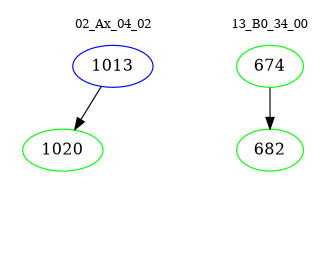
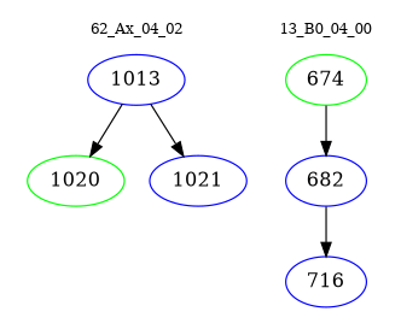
  digraph {
    node [color=blue]
    edge [color=black]
    n1 [color=green label=1020]
    n2 [label=1013]
+   n3 [label=1021]
    n4 [color=green label=674]
-   n5 [color=green label=682]
+   n5 [label=682]
+   n6 [label=716]
    subgraph cluster_1 {
      color=white
      fontsize=10
-     label="02_Ax_04_02"
+     label="62_Ax_04_02"
      n1
      n2
+     n3
    }
    subgraph cluster_2 {
      color=white
      fontsize=10
-     label="13_B0_34_00"
+     label="13_B0_04_00"
      n4
      n5
+     n6
    }
    n2 -> n1
+   n2 -> n3
    n4 -> n5
+   n5 -> n6
  }
